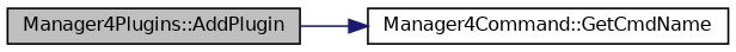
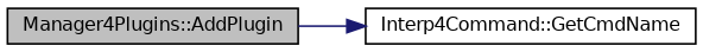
  digraph {
    rankdir=LR
    fontname="DejaVu Sans"
    node [color=black fontname="DejaVu Sans" fontsize=10 shape=record style=filled]
    n1 [fillcolor=grey75 fontcolor=black height=0.2 label="Manager4Plugins::AddPlugin" width=0.4]
-   n2 [fillcolor=white height=0.2 label="Manager4Command::GetCmdName" width=0.4]
+   n2 [fillcolor=white height=0.2 label="Interp4Command::GetCmdName" width=0.4]
    n1 -> n2 [color=midnightblue fontname="DejaVu Sans" fontsize=10 labelfontname=Helvetica labelfontsize=10 style=solid]
  }
